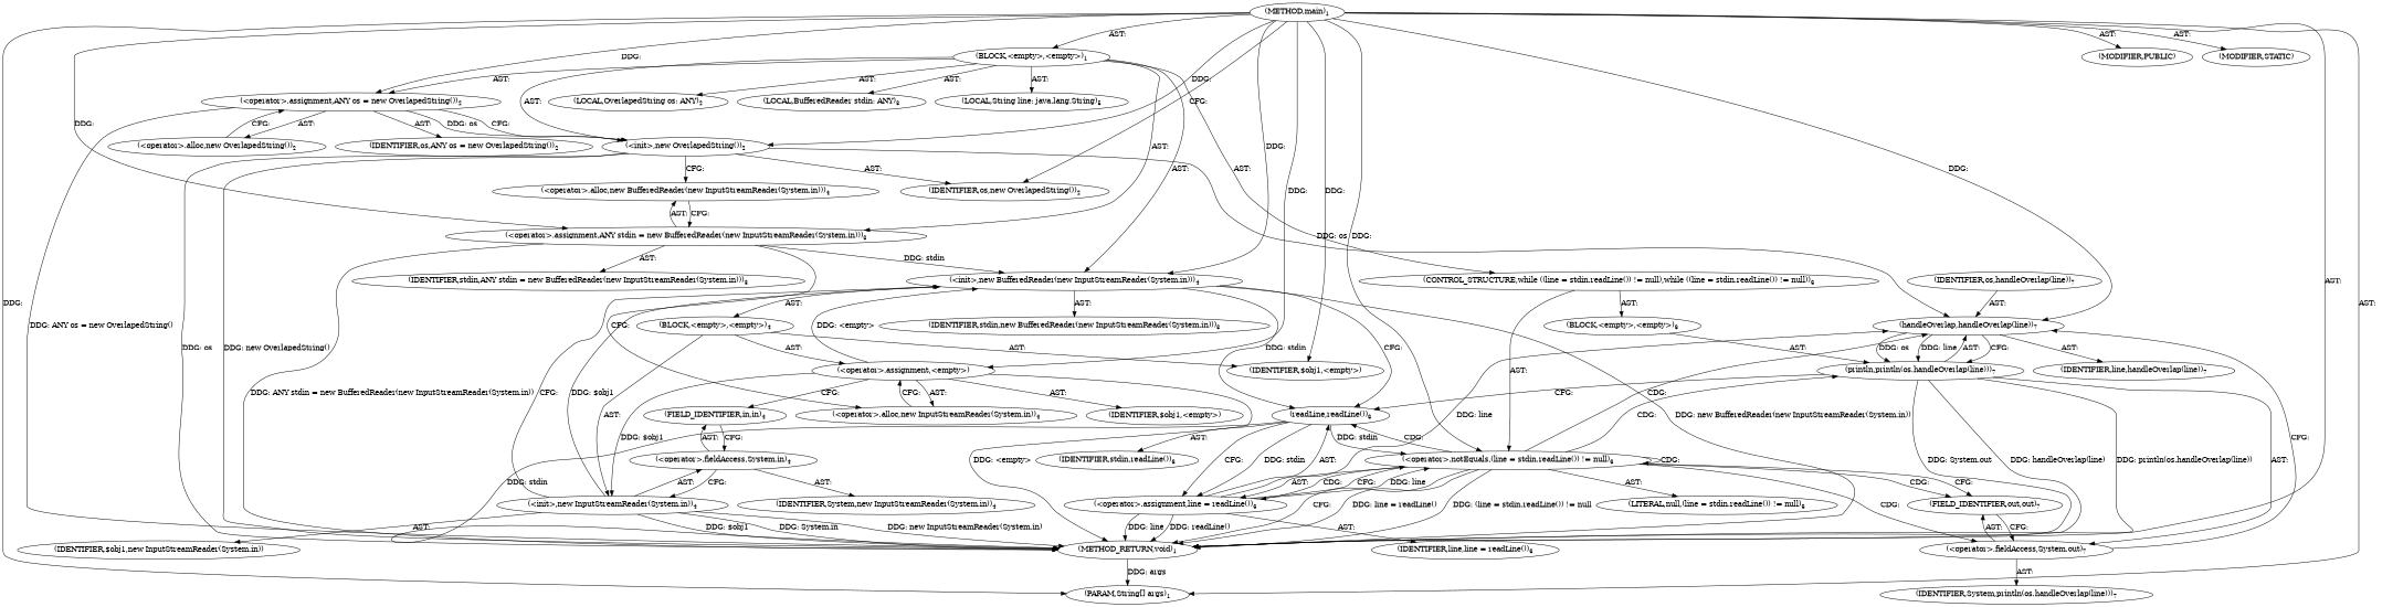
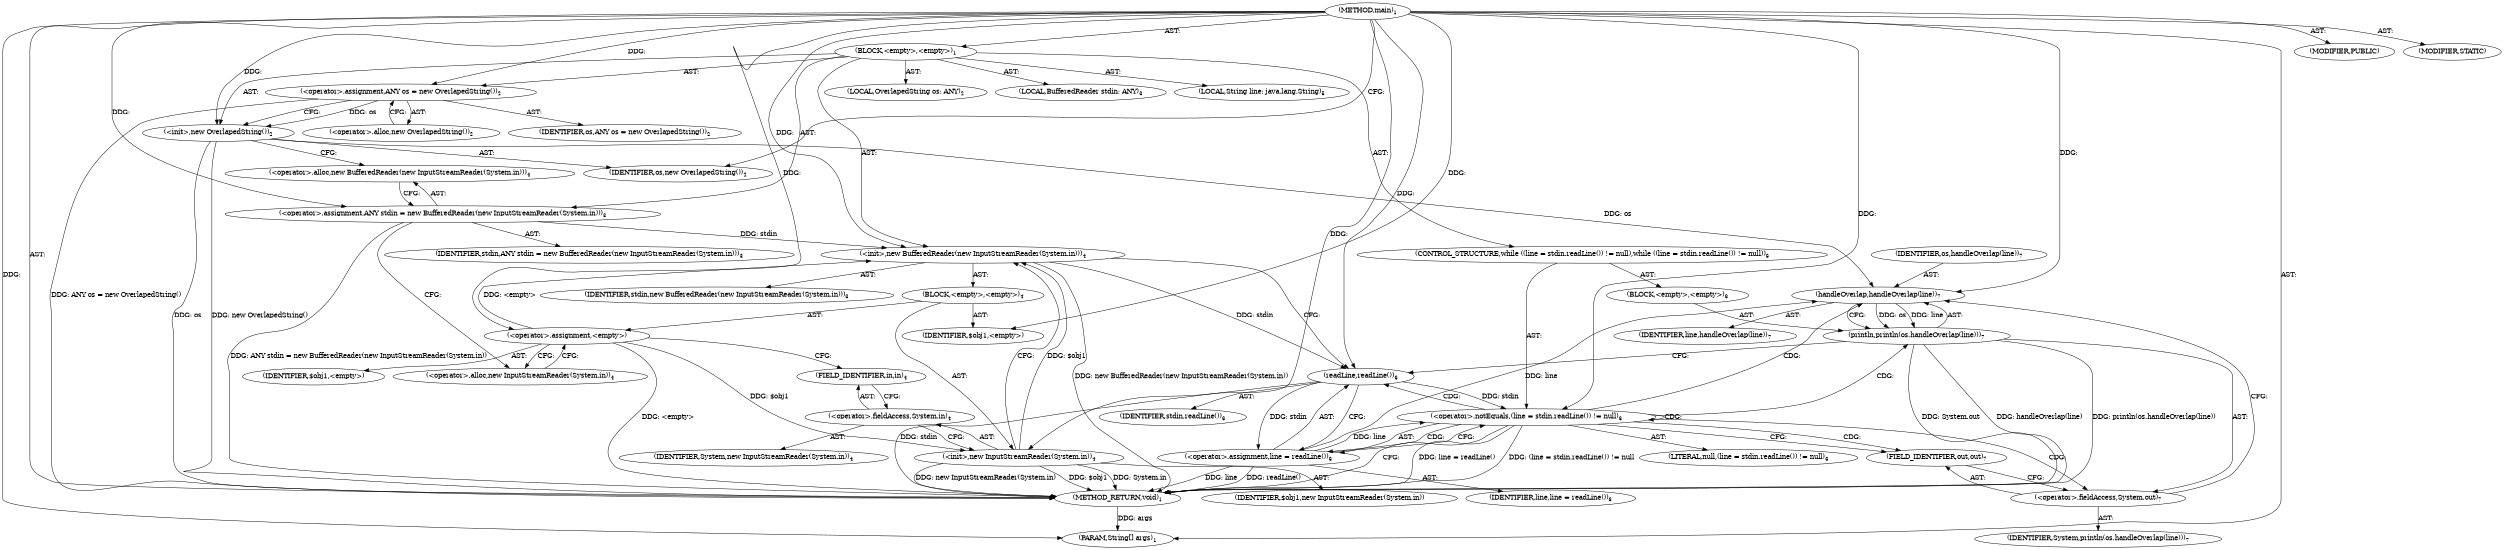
  digraph {
    fontname="DejaVu Serif"
    node [fontname="DejaVu Serif"]
    edge [fontname="DejaVu Serif"]
    n1 [label=<(METHOD,main)<SUB>1</SUB>>]
    n2 [label=<(PARAM,String[] args)<SUB>1</SUB>>]
    n3 [label=<(BLOCK,&lt;empty&gt;,&lt;empty&gt;)<SUB>1</SUB>>]
    n4 [label=<(&lt;operator&gt;.assignment,ANY os = new OverlapedString())<SUB>2</SUB>>]
    n5 [label=<(&lt;init&gt;,new OverlapedString())<SUB>2</SUB>>]
    n6 [label=<(&lt;operator&gt;.assignment,ANY stdin = new BufferedReader(new InputStreamReader(System.in)))<SUB>3</SUB>>]
    n7 [label=<(&lt;init&gt;,new BufferedReader(new InputStreamReader(System.in)))<SUB>4</SUB>>]
    n8 [label=<(&lt;operator&gt;.assignment,&lt;empty&gt;)>]
    n9 [label=<(&lt;init&gt;,new InputStreamReader(System.in))<SUB>4</SUB>>]
    n10 [label=<(IDENTIFIER,$obj1,&lt;empty&gt;)>]
    n11 [label=<(&lt;operator&gt;.notEquals,(line = stdin.readLine()) != null)<SUB>6</SUB>>]
    n12 [label=<(readLine,readLine())<SUB>6</SUB>>]
    n13 [label=<(handleOverlap,handleOverlap(line))<SUB>7</SUB>>]
    n14 [label=<(MODIFIER,PUBLIC)>]
    n15 [label=<(MODIFIER,STATIC)>]
    n16 [label=<(METHOD_RETURN,void)<SUB>1</SUB>>]
    n17 [label=<(IDENTIFIER,os,new OverlapedString())<SUB>2</SUB>>]
    n18 [label=<(LOCAL,OverlapedString os: ANY)<SUB>2</SUB>>]
    n19 [label=<(LOCAL,BufferedReader stdin: ANY)<SUB>3</SUB>>]
    n20 [label=<(LOCAL,String line: java.lang.String)<SUB>5</SUB>>]
    n21 [label=<(CONTROL_STRUCTURE,while ((line = stdin.readLine()) != null),while ((line = stdin.readLine()) != null))<SUB>6</SUB>>]
    n22 [label=<(&lt;operator&gt;.alloc,new OverlapedString())<SUB>2</SUB>>]
    n23 [label=<(IDENTIFIER,os,ANY os = new OverlapedString())<SUB>2</SUB>>]
    n24 [label=<(&lt;operator&gt;.alloc,new BufferedReader(new InputStreamReader(System.in)))<SUB>4</SUB>>]
    n25 [label=<(IDENTIFIER,stdin,ANY stdin = new BufferedReader(new InputStreamReader(System.in)))<SUB>3</SUB>>]
    n26 [label=<(&lt;operator&gt;.alloc,new InputStreamReader(System.in))<SUB>4</SUB>>]
    n27 [label=<(IDENTIFIER,stdin,new BufferedReader(new InputStreamReader(System.in)))<SUB>3</SUB>>]
    n28 [label=<(BLOCK,&lt;empty&gt;,&lt;empty&gt;)<SUB>4</SUB>>]
    n29 [label=<(IDENTIFIER,$obj1,&lt;empty&gt;)>]
    n30 [label=<(FIELD_IDENTIFIER,in,in)<SUB>4</SUB>>]
    n31 [label=<(IDENTIFIER,$obj1,new InputStreamReader(System.in))>]
    n32 [label=<(&lt;operator&gt;.fieldAccess,System.in)<SUB>4</SUB>>]
    n33 [label=<(&lt;operator&gt;.assignment,line = readLine())<SUB>6</SUB>>]
    n34 [label=<(LITERAL,null,(line = stdin.readLine()) != null)<SUB>6</SUB>>]
    n35 [label=<(println,println(os.handleOverlap(line)))<SUB>7</SUB>>]
    n36 [label=<(&lt;operator&gt;.fieldAccess,System.out)<SUB>7</SUB>>]
    n37 [label=<(FIELD_IDENTIFIER,out,out)<SUB>7</SUB>>]
    n38 [label=<(IDENTIFIER,stdin,readLine())<SUB>6</SUB>>]
    n39 [label=<(IDENTIFIER,line,handleOverlap(line))<SUB>7</SUB>>]
    n40 [label=<(BLOCK,&lt;empty&gt;,&lt;empty&gt;)<SUB>6</SUB>>]
    n41 [label=<(IDENTIFIER,System,new InputStreamReader(System.in))<SUB>4</SUB>>]
    n42 [label=<(IDENTIFIER,line,line = readLine())<SUB>6</SUB>>]
    n43 [label=<(IDENTIFIER,System,println(os.handleOverlap(line)))<SUB>7</SUB>>]
    n44 [label=<(IDENTIFIER,os,handleOverlap(line))<SUB>7</SUB>>]
    n1 -> n2 [label="AST: "]
    n1 -> n2 [label="DDG: "]
    n1 -> n3 [label="AST: "]
    n1 -> n4 [label="DDG: "]
    n1 -> n5 [label="DDG: "]
    n1 -> n6 [label="DDG: "]
    n1 -> n7 [label="DDG: "]
    n1 -> n8 [label="DDG: "]
+   n1 -> n9 [label="DDG: "]
    n1 -> n10 [label="DDG: "]
    n1 -> n11 [label="DDG: "]
+   n1 -> n12 [label="DDG: "]
    n1 -> n13 [label="DDG: "]
    n1 -> n14 [label="AST: "]
    n1 -> n15 [label="AST: "]
    n1 -> n16 [label="AST: "]
    n1 -> n17 [label="CFG: "]
    n3 -> n4 [label="AST: "]
    n3 -> n5 [label="AST: "]
    n3 -> n6 [label="AST: "]
    n3 -> n7 [label="AST: "]
    n3 -> n18 [label="AST: "]
    n3 -> n19 [label="AST: "]
    n3 -> n20 [label="AST: "]
    n3 -> n21 [label="AST: "]
    n4 -> n5 [label="CFG: "]
    n4 -> n5 [label="DDG: os"]
    n4 -> n16 [label="DDG: ANY os = new OverlapedString()"]
    n4 -> n22 [label="AST: "]
    n4 -> n23 [label="AST: "]
    n5 -> n13 [label="DDG: os"]
    n5 -> n16 [label="DDG: os"]
    n5 -> n16 [label="DDG: new OverlapedString()"]
    n5 -> n17 [label="AST: "]
    n5 -> n24 [label="CFG: "]
    n6 -> n7 [label="DDG: stdin"]
    n6 -> n16 [label="DDG: ANY stdin = new BufferedReader(new InputStreamReader(System.in))"]
    n6 -> n24 [label="AST: "]
    n6 -> n25 [label="AST: "]
    n6 -> n26 [label="CFG: "]
    n7 -> n12 [label="CFG: "]
    n7 -> n12 [label="DDG: stdin"]
    n7 -> n16 [label="DDG: new BufferedReader(new InputStreamReader(System.in))"]
    n7 -> n27 [label="AST: "]
    n7 -> n28 [label="AST: "]
    n8 -> n7 [label="DDG: &lt;empty&gt;"]
    n8 -> n9 [label="DDG: $obj1"]
    n8 -> n16 [label="DDG: &lt;empty&gt;"]
-   n8 -> n26 [label="AST: "]
+   n8 -> n26 [label="CFG: "]
    n8 -> n29 [label="AST: "]
    n8 -> n30 [label="CFG: "]
    n9 -> n7 [label="CFG: "]
    n9 -> n7 [label="DDG: $obj1"]
    n9 -> n16 [label="DDG: $obj1"]
    n9 -> n16 [label="DDG: System.in"]
    n9 -> n16 [label="DDG: new InputStreamReader(System.in)"]
    n9 -> n31 [label="AST: "]
    n9 -> n32 [label="AST: "]
    n11 -> n11 [label="CDG: "]
    n11 -> n12 [label="CDG: "]
    n11 -> n13 [label="CDG: "]
    n11 -> n16 [label="CFG: "]
    n11 -> n16 [label="DDG: line = readLine()"]
    n11 -> n16 [label="DDG: (line = stdin.readLine()) != null"]
    n11 -> n33 [label="AST: "]
    n11 -> n33 [label="CDG: "]
    n11 -> n34 [label="AST: "]
    n11 -> n35 [label="CDG: "]
    n11 -> n36 [label="CDG: "]
    n11 -> n37 [label="CFG: "]
    n11 -> n37 [label="CDG: "]
    n12 -> n11 [label="DDG: stdin"]
    n12 -> n16 [label="DDG: stdin"]
    n12 -> n33 [label="CFG: "]
    n12 -> n33 [label="DDG: stdin"]
    n12 -> n38 [label="AST: "]
    n13 -> n35 [label="CFG: "]
    n13 -> n35 [label="DDG: os"]
    n13 -> n35 [label="DDG: line"]
    n13 -> n39 [label="AST: "]
    n16 -> n2 [label="DDG: args"]
    n21 -> n11 [label="AST: "]
    n21 -> n40 [label="AST: "]
    n22 -> n4 [label="CFG: "]
    n24 -> n6 [label="CFG: "]
    n26 -> n8 [label="CFG: "]
    n28 -> n8 [label="AST: "]
    n28 -> n9 [label="AST: "]
    n28 -> n10 [label="AST: "]
    n30 -> n32 [label="CFG: "]
    n32 -> n9 [label="CFG: "]
    n32 -> n30 [label="AST: "]
    n32 -> n41 [label="AST: "]
    n33 -> n11 [label="CFG: "]
    n33 -> n11 [label="DDG: line"]
    n33 -> n12 [label="AST: "]
    n33 -> n13 [label="DDG: line"]
    n33 -> n16 [label="DDG: line"]
    n33 -> n16 [label="DDG: readLine()"]
    n33 -> n42 [label="AST: "]
    n35 -> n12 [label="CFG: "]
    n35 -> n13 [label="AST: "]
    n35 -> n16 [label="DDG: System.out"]
    n35 -> n16 [label="DDG: handleOverlap(line)"]
    n35 -> n16 [label="DDG: println(os.handleOverlap(line))"]
    n35 -> n36 [label="AST: "]
    n36 -> n13 [label="CFG: "]
    n36 -> n37 [label="AST: "]
    n36 -> n43 [label="AST: "]
    n37 -> n36 [label="CFG: "]
    n40 -> n35 [label="AST: "]
    n44 -> n13 [label="AST: "]
  }
